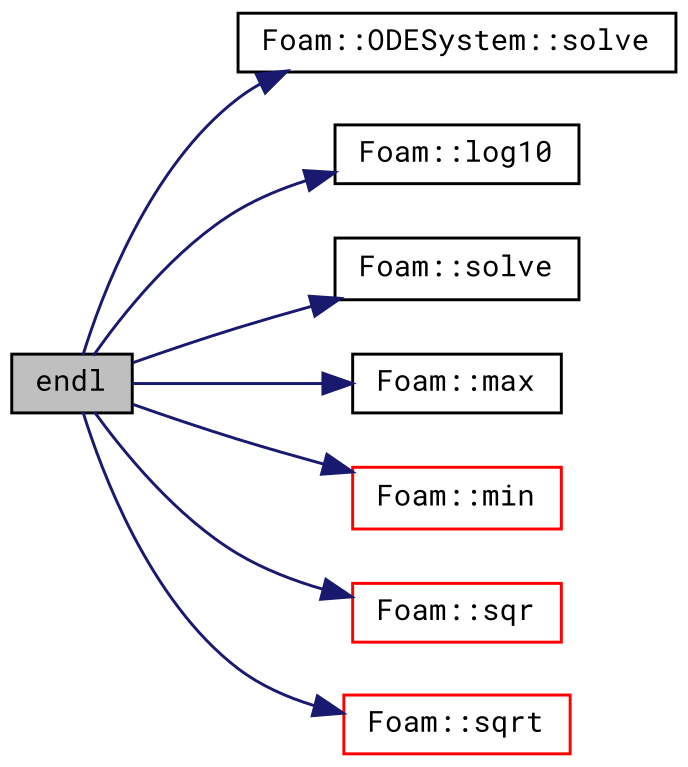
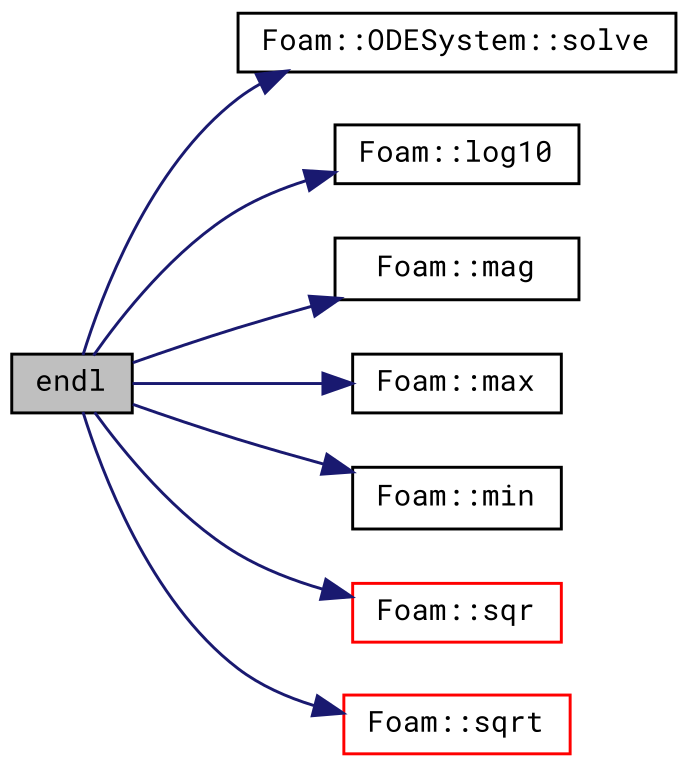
  digraph {
    fontname="Roboto Mono"
    rankdir=LR
    node [color=black fontname="Roboto Mono" fontsize=10 shape=record]
    edge [color=midnightblue fontname="Roboto Mono" fontsize=10 labelfontname=FreeSans labelfontsize=10 style=solid]
    n1 [fillcolor=grey75 fontcolor=black height=0.2 label=endl style=filled width=0.4]
    n2 [height=0.2 label="Foam::ODESystem::solve" width=0.4]
    n3 [height=0.2 label="Foam::log10" width=0.4]
-   n4 [height=0.2 label="Foam::solve" width=0.4]
+   n4 [height=0.2 label="Foam::mag" width=0.4]
    n5 [height=0.2 label="Foam::max" width=0.4]
-   n6 [color=red height=0.2 label="Foam::min" width=0.4]
+   n6 [height=0.2 label="Foam::min" width=0.4]
    n7 [color=red height=0.2 label="Foam::sqr" width=0.4]
    n8 [color=red height=0.2 label="Foam::sqrt" width=0.4]
    n1 -> n2
    n1 -> n3
    n1 -> n4
    n1 -> n5
    n1 -> n6
    n1 -> n7
    n1 -> n8
  }
